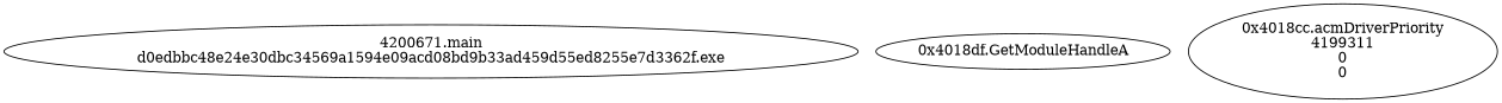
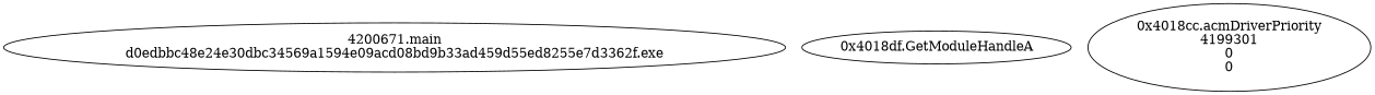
  digraph {
    n1 [label="4200671.main\nd0edbbc48e24e30dbc34569a1594e09acd08bd9b33ad459d55ed8255e7d3362f.exe"]
    n2 [label="0x4018df.GetModuleHandleA\n"]
-   n3 [label="0x4018cc.acmDriverPriority\n4199311\n0\n0"]
+   n3 [label="0x4018cc.acmDriverPriority\n4199301\n0\n0"]
  }
